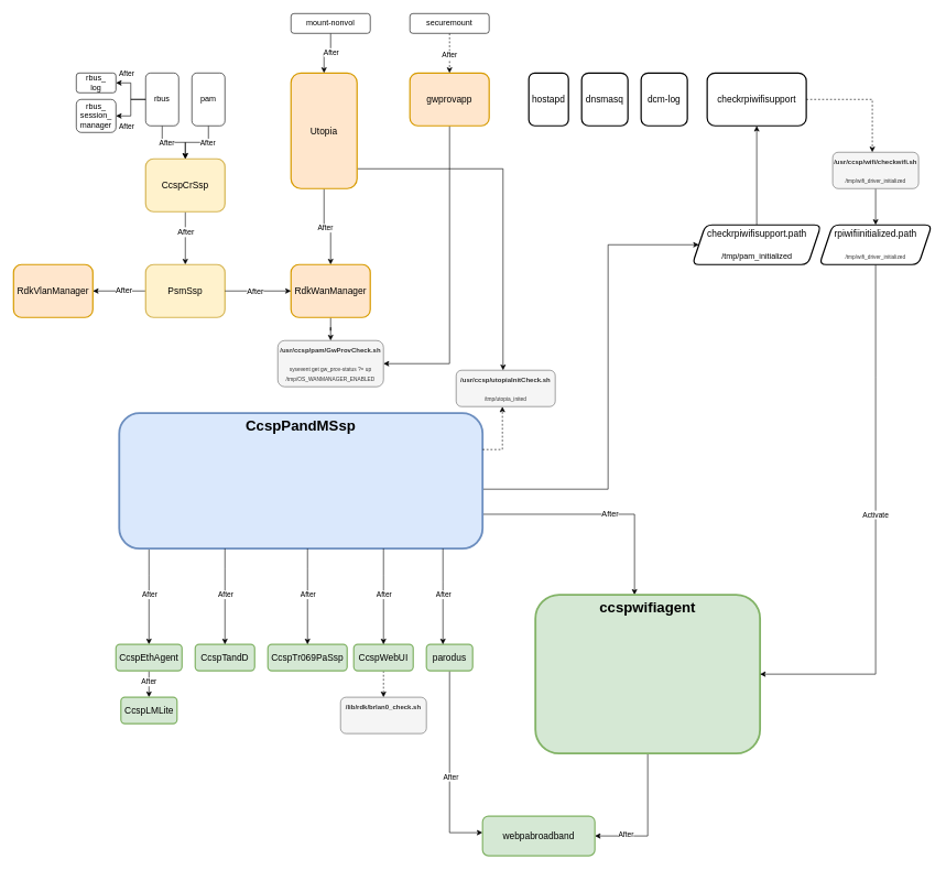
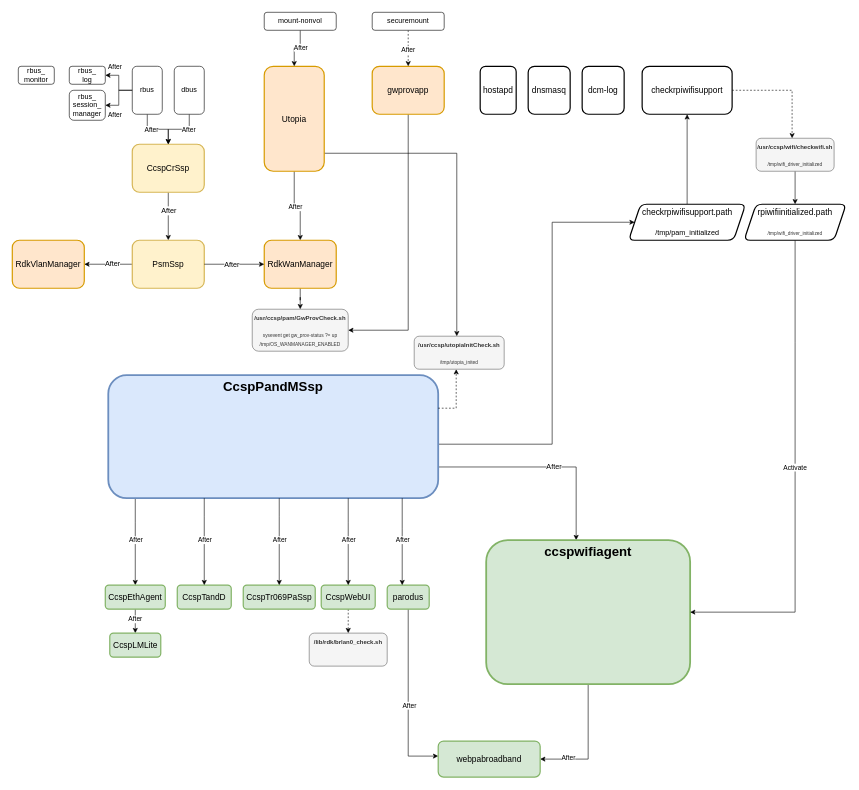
  <mxCell id="0" />
  <mxCell id="1" parent="0" />
  <mxCell id="2" value="" style="edgeStyle=orthogonalEdgeStyle;rounded=0;orthogonalLoop=1;jettySize=auto;html=1;" parent="1" target="31" edge="1" source="7"><mxGeometry relative="1" as="geometry"><mxPoint x="225" y="890" as="sourcePoint" /><mxPoint x="125" y="745" as="targetPoint" /><Array as="points"><mxPoint x="225" y="870" /><mxPoint x="225" y="870" /></Array></mxGeometry></mxCell>
  <mxCell id="3" value="After" style="edgeLabel;html=1;align=center;verticalAlign=middle;resizable=0;points=[];" parent="2" vertex="1" connectable="0"><mxGeometry x="0.18" y="1" relative="1" as="geometry"><mxPoint x="-1" y="-17" as="offset" /></mxGeometry></mxCell>
  <mxCell id="4" value="" style="edgeStyle=orthogonalEdgeStyle;rounded=0;orthogonalLoop=1;jettySize=auto;html=1;" parent="1" source="7" target="47" edge="1"><mxGeometry relative="1" as="geometry"><Array as="points"><mxPoint x="960" y="778" /></Array></mxGeometry></mxCell>
  <mxCell id="5" value="After" style="edgeLabel;html=1;align=center;verticalAlign=middle;resizable=0;points=[];fontSize=12;" parent="4" vertex="1" connectable="0"><mxGeometry x="0.092" y="1" relative="1" as="geometry"><mxPoint as="offset" /></mxGeometry></mxCell>
  <mxCell id="6" value="" style="edgeStyle=orthogonalEdgeStyle;rounded=0;orthogonalLoop=1;jettySize=auto;html=1;" edge="1" parent="1" source="7" target="74"><mxGeometry relative="1" as="geometry"><mxPoint x="980" y="810" as="targetPoint" /><Array as="points"><mxPoint x="920" y="740" /><mxPoint x="920" y="370" /></Array></mxGeometry></mxCell>
  <mxCell id="7" value="CcspPandMSsp" style="rounded=1;whiteSpace=wrap;html=1;strokeWidth=3;fontSize=22;verticalAlign=top;fontStyle=1;fillColor=#dae8fc;strokeColor=#6c8ebf;" parent="1" vertex="1"><mxGeometry x="180" y="625" width="550" height="205" as="geometry" /></mxCell>
  <mxCell id="8" value="" style="edgeStyle=orthogonalEdgeStyle;rounded=0;orthogonalLoop=1;jettySize=auto;html=1;" parent="1" source="10" target="13" edge="1"><mxGeometry relative="1" as="geometry" /></mxCell>
  <mxCell id="9" value="After" style="edgeLabel;html=1;align=center;verticalAlign=middle;resizable=0;points=[];fontSize=12;" parent="8" vertex="1" connectable="0"><mxGeometry x="-0.35" y="2" relative="1" as="geometry"><mxPoint x="-2" y="4" as="offset" /></mxGeometry></mxCell>
  <mxCell id="10" value="CcspCrSsp" style="rounded=1;whiteSpace=wrap;html=1;strokeWidth=2;fontSize=14;fillColor=#fff2cc;strokeColor=#d6b656;" parent="1" vertex="1"><mxGeometry x="220" y="240" width="120" height="80" as="geometry" /></mxCell>
  <mxCell id="11" value="" style="edgeStyle=orthogonalEdgeStyle;rounded=0;orthogonalLoop=1;jettySize=auto;html=1;fontSize=14;" parent="1" source="13" target="36" edge="1"><mxGeometry relative="1" as="geometry" /></mxCell>
  <mxCell id="12" value="After" style="edgeLabel;html=1;align=center;verticalAlign=middle;resizable=0;points=[];fontSize=12;" parent="11" vertex="1" connectable="0"><mxGeometry x="-0.155" y="-1" relative="1" as="geometry"><mxPoint as="offset" /></mxGeometry></mxCell>
  <mxCell id="13" value="PsmSsp" style="rounded=1;whiteSpace=wrap;html=1;strokeWidth=2;fontSize=14;fillColor=#fff2cc;strokeColor=#d6b656;" parent="1" vertex="1"><mxGeometry x="220" y="400" width="120" height="80" as="geometry" /></mxCell>
  <mxCell id="14" value="" style="edgeStyle=orthogonalEdgeStyle;rounded=0;orthogonalLoop=1;jettySize=auto;html=1;dashed=1;" parent="1" source="7" target="15" edge="1"><mxGeometry relative="1" as="geometry"><mxPoint x="940" y="520.04" as="targetPoint" /><Array as="points"><mxPoint x="760" y="680" /></Array></mxGeometry></mxCell>
  <mxCell id="15" value="&lt;font style=&quot;font-size: 10px;&quot;&gt;&lt;b&gt;/usr/ccsp/utopiaInitCheck.sh&lt;/b&gt;&lt;/font&gt;&lt;div&gt;&lt;span style=&quot;font-size: 8px;&quot;&gt;&lt;br&gt;&lt;/span&gt;&lt;/div&gt;&lt;div&gt;&lt;span style=&quot;font-size: 8px;&quot;&gt;/tmp/utopia_inited&lt;/span&gt;&lt;/div&gt;" style="rounded=1;whiteSpace=wrap;html=1;align=center;verticalAlign=top;fillColor=#f5f5f5;fontColor=#333333;strokeColor=#666666;" parent="1" vertex="1"><mxGeometry x="690" y="560" width="150" height="55" as="geometry" /></mxCell>
  <mxCell id="16" value="&lt;font style=&quot;font-size: 10px;&quot;&gt;&lt;b&gt;/usr/ccsp/pam/GwProvCheck.sh&lt;/b&gt;&lt;/font&gt;&lt;div&gt;&lt;span style=&quot;font-size: 8px;&quot;&gt;&lt;br&gt;&lt;/span&gt;&lt;/div&gt;&lt;div&gt;&lt;span style=&quot;font-size: 8px;&quot;&gt;sysevent get gw_prov-status ?= up&lt;/span&gt;&lt;/div&gt;&lt;div&gt;&lt;span style=&quot;font-size: 8px;&quot;&gt;/tmp/OS_WANMANAGER_ENABLED&lt;/span&gt;&lt;/div&gt;" style="rounded=1;whiteSpace=wrap;html=1;align=center;verticalAlign=top;fillColor=#f5f5f5;fontColor=#333333;strokeColor=#666666;" parent="1" vertex="1"><mxGeometry x="420" y="515" width="160" height="70" as="geometry" /></mxCell>
  <mxCell id="17" value="" style="edgeStyle=orthogonalEdgeStyle;rounded=0;orthogonalLoop=1;jettySize=auto;html=1;" parent="1" source="20" target="33" edge="1"><mxGeometry relative="1" as="geometry"><mxPoint x="500" y="270" as="targetPoint" /></mxGeometry></mxCell>
  <mxCell id="18" value="After" style="edgeLabel;html=1;align=center;verticalAlign=middle;resizable=0;points=[];" parent="17" vertex="1" connectable="0"><mxGeometry x="-0.056" y="-2" relative="1" as="geometry"><mxPoint as="offset" /></mxGeometry></mxCell>
  <mxCell id="19" value="" style="edgeStyle=orthogonalEdgeStyle;rounded=0;orthogonalLoop=1;jettySize=auto;html=1;" parent="1" source="20" target="15" edge="1"><mxGeometry relative="1" as="geometry"><Array as="points"><mxPoint x="761" y="255" /></Array></mxGeometry></mxCell>
  <mxCell id="20" value="Utopia" style="rounded=1;whiteSpace=wrap;html=1;strokeWidth=2;fontSize=14;fillColor=#ffe6cc;strokeColor=#d79b00;" parent="1" vertex="1"><mxGeometry x="440" y="110" width="100" height="175" as="geometry" /></mxCell>
  <mxCell id="21" value="" style="edgeStyle=orthogonalEdgeStyle;rounded=0;orthogonalLoop=1;jettySize=auto;html=1;" parent="1" source="25" target="10" edge="1"><mxGeometry relative="1" as="geometry" /></mxCell>
  <mxCell id="22" value="After" style="edgeLabel;html=1;align=center;verticalAlign=middle;resizable=0;points=[];" parent="21" vertex="1" connectable="0"><mxGeometry x="-0.263" relative="1" as="geometry"><mxPoint as="offset" /></mxGeometry></mxCell>
  <mxCell id="23" value="" style="edgeStyle=orthogonalEdgeStyle;rounded=0;orthogonalLoop=1;jettySize=auto;html=1;" edge="1" parent="1" source="25" target="78"><mxGeometry relative="1" as="geometry" /></mxCell>
  <mxCell id="24" value="After" style="edgeLabel;html=1;align=center;verticalAlign=middle;resizable=0;points=[];" vertex="1" connectable="0" parent="23"><mxGeometry x="0.373" y="4" relative="1" as="geometry"><mxPoint x="-7" y="-19" as="offset" /></mxGeometry></mxCell>
  <mxCell id="25" value="rbus" style="rounded=1;whiteSpace=wrap;html=1;" parent="1" vertex="1"><mxGeometry x="220" y="110" width="50" height="80" as="geometry" /></mxCell>
  <mxCell id="26" value="" style="edgeStyle=orthogonalEdgeStyle;rounded=0;orthogonalLoop=1;jettySize=auto;html=1;" parent="1" source="28" target="10" edge="1"><mxGeometry relative="1" as="geometry" /></mxCell>
  <mxCell id="27" value="After" style="edgeLabel;html=1;align=center;verticalAlign=middle;resizable=0;points=[];" parent="26" vertex="1" connectable="0"><mxGeometry x="-0.365" relative="1" as="geometry"><mxPoint as="offset" /></mxGeometry></mxCell>
- <mxCell id="28" value="pam" style="rounded=1;whiteSpace=wrap;html=1;" parent="1" vertex="1"><mxGeometry x="290" y="110" width="50" height="80" as="geometry" /></mxCell>
+ <mxCell id="28" value="dbus" style="rounded=1;whiteSpace=wrap;html=1;" parent="1" vertex="1"><mxGeometry x="290" y="110" width="50" height="80" as="geometry" /></mxCell>
  <mxCell id="29" value="" style="edgeStyle=orthogonalEdgeStyle;rounded=0;orthogonalLoop=1;jettySize=auto;html=1;" parent="1" source="31" target="52" edge="1"><mxGeometry relative="1" as="geometry" /></mxCell>
  <mxCell id="30" value="After" style="edgeLabel;html=1;align=center;verticalAlign=middle;resizable=0;points=[];" parent="29" vertex="1" connectable="0"><mxGeometry x="-0.181" y="-1" relative="1" as="geometry"><mxPoint as="offset" /></mxGeometry></mxCell>
  <mxCell id="31" value="CcspEthAgent" style="rounded=1;whiteSpace=wrap;html=1;strokeWidth=2;fontSize=14;fillColor=#d5e8d4;strokeColor=#82b366;" parent="1" vertex="1"><mxGeometry x="175" y="975" width="100" height="40" as="geometry" /></mxCell>
  <mxCell id="32" value="" style="edgeStyle=orthogonalEdgeStyle;rounded=0;orthogonalLoop=1;jettySize=auto;html=1;" parent="1" source="33" target="16" edge="1"><mxGeometry relative="1" as="geometry" /></mxCell>
  <mxCell id="33" value="RdkWanManager" style="rounded=1;whiteSpace=wrap;html=1;strokeWidth=2;fontSize=14;fillColor=#ffe6cc;strokeColor=#d79b00;" parent="1" vertex="1"><mxGeometry x="440" y="400" width="120" height="80" as="geometry" /></mxCell>
  <mxCell id="34" value="" style="edgeStyle=orthogonalEdgeStyle;rounded=0;orthogonalLoop=1;jettySize=auto;html=1;fontSize=14;" parent="1" source="13" target="33" edge="1"><mxGeometry relative="1" as="geometry"><mxPoint x="290" y="490" as="sourcePoint" /><mxPoint x="290" y="570" as="targetPoint" /></mxGeometry></mxCell>
  <mxCell id="35" value="After" style="edgeLabel;html=1;align=center;verticalAlign=middle;resizable=0;points=[];fontSize=12;" parent="34" vertex="1" connectable="0"><mxGeometry x="-0.1" y="-2" relative="1" as="geometry"><mxPoint y="-2" as="offset" /></mxGeometry></mxCell>
  <mxCell id="36" value="RdkVlanManager" style="rounded=1;whiteSpace=wrap;html=1;strokeWidth=2;fontSize=14;fillColor=#ffe6cc;strokeColor=#d79b00;" parent="1" vertex="1"><mxGeometry x="20" y="400" width="120" height="80" as="geometry" /></mxCell>
  <mxCell id="37" value="" style="edgeStyle=orthogonalEdgeStyle;rounded=0;orthogonalLoop=1;jettySize=auto;html=1;" parent="1" source="38" target="16" edge="1"><mxGeometry relative="1" as="geometry"><mxPoint x="680" y="260" as="targetPoint" /><Array as="points"><mxPoint x="680" y="550" /></Array></mxGeometry></mxCell>
  <mxCell id="38" value="gwprovapp" style="rounded=1;whiteSpace=wrap;html=1;strokeWidth=2;fontSize=14;fillColor=#ffe6cc;strokeColor=#d79b00;" parent="1" vertex="1"><mxGeometry x="620" y="110" width="120" height="80" as="geometry" /></mxCell>
  <mxCell id="39" value="" style="edgeStyle=orthogonalEdgeStyle;rounded=0;orthogonalLoop=1;jettySize=auto;html=1;dashed=1;" parent="1" source="41" target="38" edge="1"><mxGeometry relative="1" as="geometry" /></mxCell>
  <mxCell id="40" value="After" style="edgeLabel;html=1;align=center;verticalAlign=middle;resizable=0;points=[];" parent="39" vertex="1" connectable="0"><mxGeometry x="0.056" y="-1" relative="1" as="geometry"><mxPoint as="offset" /></mxGeometry></mxCell>
  <mxCell id="41" value="securemount" style="rounded=1;whiteSpace=wrap;html=1;" parent="1" vertex="1"><mxGeometry x="620" y="20" width="120" height="30" as="geometry" /></mxCell>
  <mxCell id="42" value="" style="edgeStyle=orthogonalEdgeStyle;rounded=0;orthogonalLoop=1;jettySize=auto;html=1;" parent="1" source="44" target="20" edge="1"><mxGeometry relative="1" as="geometry" /></mxCell>
  <mxCell id="43" value="After" style="edgeLabel;html=1;align=center;verticalAlign=middle;resizable=0;points=[];" parent="42" vertex="1" connectable="0"><mxGeometry x="-0.186" relative="1" as="geometry"><mxPoint as="offset" /></mxGeometry></mxCell>
  <mxCell id="44" value="mount-nonvol" style="rounded=1;whiteSpace=wrap;html=1;" parent="1" vertex="1"><mxGeometry x="440" y="20" width="120" height="30" as="geometry" /></mxCell>
  <mxCell id="45" value="" style="edgeStyle=orthogonalEdgeStyle;rounded=0;orthogonalLoop=1;jettySize=auto;html=1;" edge="1" parent="1" source="47" target="83"><mxGeometry relative="1" as="geometry"><mxPoint x="1270" y="950" as="targetPoint" /><Array as="points"><mxPoint x="980" y="1265" /></Array></mxGeometry></mxCell>
  <mxCell id="46" value="After" style="edgeLabel;html=1;align=center;verticalAlign=middle;resizable=0;points=[];" vertex="1" connectable="0" parent="45"><mxGeometry x="0.555" y="-3" relative="1" as="geometry"><mxPoint as="offset" /></mxGeometry></mxCell>
  <mxCell id="47" value="ccspwifiagent" style="rounded=1;whiteSpace=wrap;html=1;strokeWidth=3;fontSize=22;verticalAlign=top;fontStyle=1;fillColor=#d5e8d4;strokeColor=#82b366;" parent="1" vertex="1"><mxGeometry x="810" y="900" width="340" height="240" as="geometry" /></mxCell>
  <mxCell id="48" value="&lt;div&gt;&lt;br&gt;&lt;/div&gt;&lt;div&gt;&lt;br&gt;&lt;/div&gt;" style="text;html=1;align=left;verticalAlign=middle;resizable=0;points=[];autosize=1;strokeColor=none;fillColor=none;fontSize=8;" parent="1" vertex="1"><mxGeometry x="210" y="705" width="20" height="30" as="geometry" /></mxCell>
  <mxCell id="49" value="CcspTandD" style="rounded=1;whiteSpace=wrap;html=1;strokeWidth=2;fontSize=14;fillColor=#d5e8d4;strokeColor=#82b366;" parent="1" vertex="1"><mxGeometry x="295" y="975" width="90" height="40" as="geometry" /></mxCell>
  <mxCell id="50" value="" style="edgeStyle=orthogonalEdgeStyle;rounded=0;orthogonalLoop=1;jettySize=auto;html=1;" edge="1" parent="1" source="64" target="83"><mxGeometry relative="1" as="geometry"><mxPoint x="1100" y="1160" as="sourcePoint" /><mxPoint x="835" y="1370" as="targetPoint" /><Array as="points"><mxPoint x="680" y="1260" /></Array></mxGeometry></mxCell>
  <mxCell id="51" value="After" style="edgeLabel;html=1;align=center;verticalAlign=middle;resizable=0;points=[];" vertex="1" connectable="0" parent="50"><mxGeometry x="0.084" y="1" relative="1" as="geometry"><mxPoint as="offset" /></mxGeometry></mxCell>
  <mxCell id="52" value="CcspLMLite" style="rounded=1;whiteSpace=wrap;html=1;strokeWidth=2;fontSize=14;fillColor=#d5e8d4;strokeColor=#82b366;" parent="1" vertex="1"><mxGeometry x="182.5" y="1055" width="85" height="40" as="geometry" /></mxCell>
  <mxCell id="53" value="" style="edgeStyle=orthogonalEdgeStyle;rounded=0;orthogonalLoop=1;jettySize=auto;html=1;" parent="1" target="49" edge="1" source="7"><mxGeometry relative="1" as="geometry"><mxPoint x="335" y="890" as="sourcePoint" /><mxPoint x="235" y="980" as="targetPoint" /><Array as="points"><mxPoint x="340" y="860" /><mxPoint x="340" y="860" /></Array></mxGeometry></mxCell>
  <mxCell id="54" value="After" style="edgeLabel;html=1;align=center;verticalAlign=middle;resizable=0;points=[];" parent="53" vertex="1" connectable="0"><mxGeometry x="0.18" y="1" relative="1" as="geometry"><mxPoint x="-1" y="-17" as="offset" /></mxGeometry></mxCell>
  <mxCell id="55" value="CcspTr069PaSsp" style="rounded=1;whiteSpace=wrap;html=1;strokeWidth=2;fontSize=14;fillColor=#d5e8d4;strokeColor=#82b366;" parent="1" vertex="1"><mxGeometry x="405" y="975" width="120" height="40" as="geometry" /></mxCell>
  <mxCell id="56" value="" style="edgeStyle=orthogonalEdgeStyle;rounded=0;orthogonalLoop=1;jettySize=auto;html=1;" parent="1" target="55" edge="1" source="7"><mxGeometry relative="1" as="geometry"><mxPoint x="465" y="890" as="sourcePoint" /><mxPoint x="345" y="980" as="targetPoint" /><Array as="points"><mxPoint x="465" y="860" /><mxPoint x="465" y="860" /></Array></mxGeometry></mxCell>
  <mxCell id="57" value="After" style="edgeLabel;html=1;align=center;verticalAlign=middle;resizable=0;points=[];" parent="56" vertex="1" connectable="0"><mxGeometry x="0.18" y="1" relative="1" as="geometry"><mxPoint x="-1" y="-17" as="offset" /></mxGeometry></mxCell>
  <mxCell id="58" value="" style="edgeStyle=orthogonalEdgeStyle;rounded=0;orthogonalLoop=1;jettySize=auto;html=1;dashed=1;" parent="1" source="59" target="62" edge="1"><mxGeometry relative="1" as="geometry" /></mxCell>
  <mxCell id="59" value="CcspWebUI" style="rounded=1;whiteSpace=wrap;html=1;strokeWidth=2;fontSize=14;fillColor=#d5e8d4;strokeColor=#82b366;" parent="1" vertex="1"><mxGeometry x="535" y="975" width="90" height="40" as="geometry" /></mxCell>
  <mxCell id="60" value="" style="edgeStyle=orthogonalEdgeStyle;rounded=0;orthogonalLoop=1;jettySize=auto;html=1;" parent="1" target="59" edge="1" source="7"><mxGeometry relative="1" as="geometry"><mxPoint x="580" y="890" as="sourcePoint" /><mxPoint x="475" y="980" as="targetPoint" /><Array as="points"><mxPoint x="580" y="870" /><mxPoint x="580" y="870" /></Array></mxGeometry></mxCell>
  <mxCell id="61" value="After" style="edgeLabel;html=1;align=center;verticalAlign=middle;resizable=0;points=[];" parent="60" vertex="1" connectable="0"><mxGeometry x="0.18" y="1" relative="1" as="geometry"><mxPoint x="-1" y="-17" as="offset" /></mxGeometry></mxCell>
  <mxCell id="62" value="&lt;span style=&quot;font-size: 10px;&quot;&gt;&lt;b&gt;/lib/rdk/brlan0_check.sh&lt;/b&gt;&lt;/span&gt;" style="rounded=1;whiteSpace=wrap;html=1;align=center;verticalAlign=top;fillColor=#f5f5f5;fontColor=#333333;strokeColor=#666666;" parent="1" vertex="1"><mxGeometry x="515" y="1055" width="130" height="55" as="geometry" /></mxCell>
  <mxCell id="63" value="hostapd" style="rounded=1;whiteSpace=wrap;html=1;strokeWidth=2;fontSize=14;" parent="1" vertex="1"><mxGeometry x="800" y="110" width="60" height="80" as="geometry" /></mxCell>
  <mxCell id="64" value="parodus" style="rounded=1;whiteSpace=wrap;html=1;strokeWidth=2;fontSize=14;fillColor=#d5e8d4;strokeColor=#82b366;" parent="1" vertex="1"><mxGeometry x="645" y="975" width="70" height="40" as="geometry" /></mxCell>
  <mxCell id="65" value="" style="edgeStyle=orthogonalEdgeStyle;rounded=0;orthogonalLoop=1;jettySize=auto;html=1;" parent="1" target="64" edge="1" source="7"><mxGeometry relative="1" as="geometry"><mxPoint x="645" y="995" as="sourcePoint" /><mxPoint x="590" y="1085" as="targetPoint" /><Array as="points"><mxPoint x="670" y="880" /><mxPoint x="670" y="880" /></Array></mxGeometry></mxCell>
  <mxCell id="66" value="After" style="edgeLabel;html=1;align=center;verticalAlign=middle;resizable=0;points=[];" parent="65" vertex="1" connectable="0"><mxGeometry x="0.18" y="1" relative="1" as="geometry"><mxPoint x="-1" y="-17" as="offset" /></mxGeometry></mxCell>
  <mxCell id="67" value="dnsmasq" style="rounded=1;whiteSpace=wrap;html=1;strokeWidth=2;fontSize=14;" parent="1" vertex="1"><mxGeometry x="880" y="110" width="70" height="80" as="geometry" /></mxCell>
  <mxCell id="68" value="dcm-log" style="rounded=1;whiteSpace=wrap;html=1;strokeWidth=2;fontSize=14;" parent="1" vertex="1"><mxGeometry x="970" y="110" width="70" height="80" as="geometry" /></mxCell>
  <mxCell id="69" value="" style="edgeStyle=orthogonalEdgeStyle;rounded=0;orthogonalLoop=1;jettySize=auto;html=1;dashed=1;" parent="1" source="70" target="73" edge="1"><mxGeometry relative="1" as="geometry"><mxPoint x="1325" y="150" as="targetPoint" /><Array as="points"><mxPoint x="1320" y="150" /></Array></mxGeometry></mxCell>
  <mxCell id="70" value="checkrpiwifisupport" style="rounded=1;whiteSpace=wrap;html=1;strokeWidth=2;fontSize=14;" parent="1" vertex="1"><mxGeometry x="1070" y="110" width="150" height="80" as="geometry" /></mxCell>
  <mxCell id="71" value="" style="edgeStyle=orthogonalEdgeStyle;rounded=0;orthogonalLoop=1;jettySize=auto;html=1;" parent="1" source="74" target="70" edge="1"><mxGeometry relative="1" as="geometry"><mxPoint x="1032.545" y="320" as="sourcePoint" /><mxPoint x="980" y="260" as="targetPoint" /></mxGeometry></mxCell>
  <mxCell id="72" value="" style="edgeStyle=orthogonalEdgeStyle;rounded=0;orthogonalLoop=1;jettySize=auto;html=1;" parent="1" source="73" target="77" edge="1"><mxGeometry relative="1" as="geometry" /></mxCell>
  <mxCell id="73" value="&lt;span style=&quot;font-size: 10px;&quot;&gt;&lt;b&gt;/usr/ccsp/wifi/checkwifi.sh&lt;/b&gt;&lt;/span&gt;&lt;br&gt;&lt;div&gt;&lt;span style=&quot;font-size: 8px;&quot;&gt;&lt;br&gt;&lt;/span&gt;&lt;/div&gt;&lt;div&gt;&lt;span style=&quot;font-size: 8px;&quot;&gt;/tmp/wifi_driver_initialized&lt;/span&gt;&lt;/div&gt;" style="rounded=1;whiteSpace=wrap;html=1;align=center;verticalAlign=top;fillColor=#f5f5f5;fontColor=#333333;strokeColor=#666666;" parent="1" vertex="1"><mxGeometry x="1260" y="230" width="130" height="55" as="geometry" /></mxCell>
  <mxCell id="74" value="checkrpiwifisupport.path&lt;div&gt;&lt;br&gt;&lt;/div&gt;&lt;div&gt;&lt;span style=&quot;font-size: 12px;&quot;&gt;/tmp/pam_initialized&lt;/span&gt;&lt;/div&gt;" style="shape=parallelogram;perimeter=parallelogramPerimeter;whiteSpace=wrap;html=1;fixedSize=1;fontSize=14;rounded=1;strokeWidth=2;" parent="1" vertex="1"><mxGeometry x="1047.5" y="340" width="195" height="60" as="geometry" /></mxCell>
  <mxCell id="75" value="" style="edgeStyle=orthogonalEdgeStyle;rounded=0;orthogonalLoop=1;jettySize=auto;html=1;" parent="1" source="77" target="47" edge="1"><mxGeometry relative="1" as="geometry"><mxPoint x="1355" y="480" as="targetPoint" /><Array as="points"><mxPoint x="1325" y="570" /><mxPoint x="1325" y="570" /></Array></mxGeometry></mxCell>
  <mxCell id="76" value="Activate" style="edgeLabel;html=1;align=center;verticalAlign=middle;resizable=0;points=[];" parent="75" vertex="1" connectable="0"><mxGeometry x="-0.048" y="-1" relative="1" as="geometry"><mxPoint as="offset" /></mxGeometry></mxCell>
  <mxCell id="77" value="rpiwifiinitialized.path&lt;br&gt;&lt;div&gt;&lt;span style=&quot;color: rgb(51, 51, 51); font-size: 8px; background-color: transparent;&quot;&gt;&lt;br&gt;&lt;/span&gt;&lt;/div&gt;&lt;div&gt;&lt;span style=&quot;color: rgb(51, 51, 51); font-size: 8px; background-color: transparent;&quot;&gt;/tmp/wifi_driver_initialized&lt;/span&gt;&lt;/div&gt;" style="shape=parallelogram;perimeter=parallelogramPerimeter;whiteSpace=wrap;html=1;fixedSize=1;fontSize=14;rounded=1;strokeWidth=2;" parent="1" vertex="1"><mxGeometry x="1240" y="340" width="170" height="60" as="geometry" /></mxCell>
  <mxCell id="78" value="rbus_&lt;div&gt;log&lt;/div&gt;" style="rounded=1;whiteSpace=wrap;html=1;" vertex="1" parent="1"><mxGeometry x="115" y="110" width="60" height="30" as="geometry" /></mxCell>
+ <mxCell id="79" value="rbus_&lt;div&gt;monitor&lt;/div&gt;" style="rounded=1;whiteSpace=wrap;html=1;" vertex="1" parent="1"><mxGeometry x="30" y="110" width="60" height="30" as="geometry" /></mxCell>
  <mxCell id="80" value="rbus_&lt;div&gt;session_&lt;/div&gt;&lt;div&gt;manager&lt;/div&gt;" style="rounded=1;whiteSpace=wrap;html=1;" vertex="1" parent="1"><mxGeometry x="115" y="150" width="60" height="50" as="geometry" /></mxCell>
  <mxCell id="81" value="" style="edgeStyle=orthogonalEdgeStyle;rounded=0;orthogonalLoop=1;jettySize=auto;html=1;" edge="1" parent="1" source="25" target="80"><mxGeometry relative="1" as="geometry"><mxPoint x="230" y="160" as="sourcePoint" /><mxPoint x="185" y="135" as="targetPoint" /></mxGeometry></mxCell>
  <mxCell id="82" value="After" style="edgeLabel;html=1;align=center;verticalAlign=middle;resizable=0;points=[];" vertex="1" connectable="0" parent="81"><mxGeometry x="0.373" y="4" relative="1" as="geometry"><mxPoint x="-7" y="11" as="offset" /></mxGeometry></mxCell>
  <mxCell id="83" value="webpabroadband" style="rounded=1;whiteSpace=wrap;html=1;strokeWidth=2;fontSize=14;fillColor=#d5e8d4;strokeColor=#82b366;" vertex="1" parent="1"><mxGeometry x="730" y="1235" width="170" height="60" as="geometry" /></mxCell>
